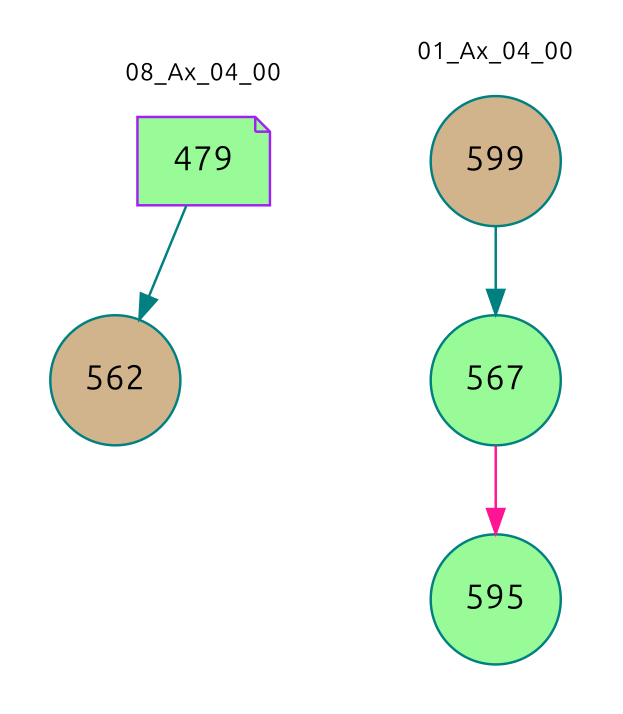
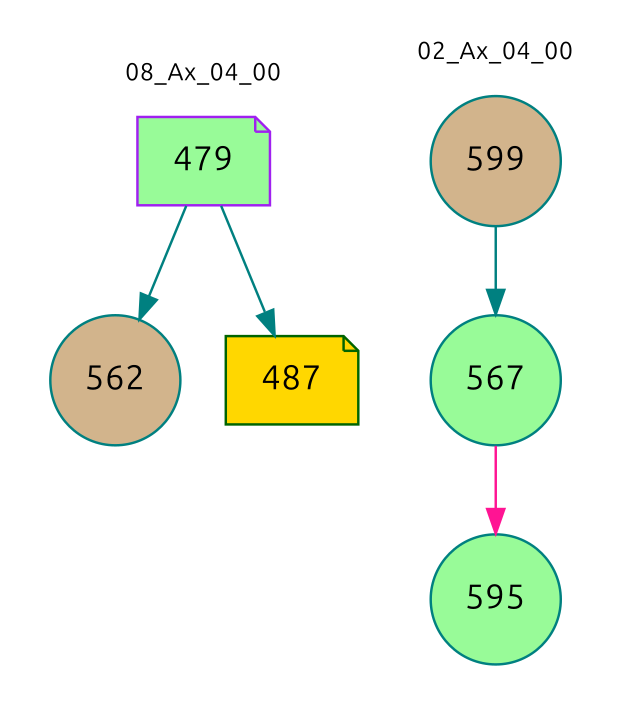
  digraph {
    fontname=Ubuntu
    node [color=teal fillcolor=palegreen fontname=Ubuntu shape=circle style=filled]
    edge [color=teal fontname=Ubuntu]
    n1 [color=purple label=479 shape=note]
    n2 [fillcolor=tan label=562]
+   n3 [color=darkgreen fillcolor=gold label=487 shape=note]
    n4 [fillcolor=tan label=599]
    n5 [label=567]
    n6 [label=595]
    subgraph cluster_1 {
      color=white
      fontsize=10
      label="08_Ax_04_00"
      n1
      n2
+     n3
    }
    subgraph cluster_2 {
      color=white
      fontsize=10
-     label="01_Ax_04_00"
+     label="02_Ax_04_00"
      n4
      n5
      n6
    }
    n1 -> n2
+   n1 -> n3
    n4 -> n5
    n5 -> n6 [color=deeppink]
  }
